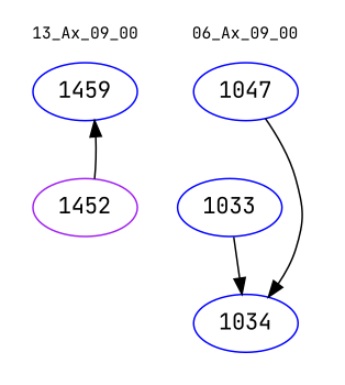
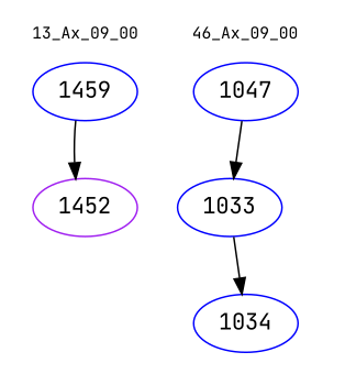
  digraph {
    fontname="JetBrains Mono"
    node [color=blue fontname="JetBrains Mono"]
    edge [color=black fontname="JetBrains Mono"]
    n1 [label=1459]
    n2 [color=purple label=1452]
    n3 [label=1047]
    n4 [label=1033]
    n5 [label=1034]
    subgraph cluster_1 {
      color=white
      fontsize=10
      label="13_Ax_09_00"
      n1
      n2
    }
    subgraph cluster_2 {
      color=white
      fontsize=10
-     label="06_Ax_09_00"
+     label="46_Ax_09_00"
      n3
      n4
      n5
    }
-   n2 -> n1
-   n3 -> n5
+   n1 -> n2
+   n3 -> n4
    n4 -> n5
  }
